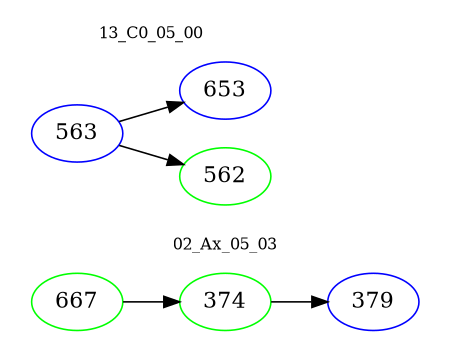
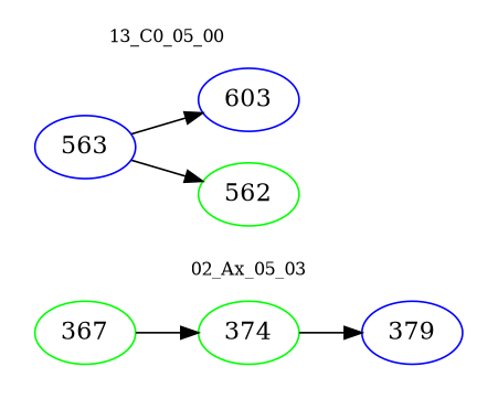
  digraph {
    rankdir=LR
    node [color=green]
    edge [color=black]
-   n1 [label=667]
+   n1 [label=367]
    n2 [label=374]
    n3 [color=blue label=379]
    n4 [label=562]
    n5 [color=blue label=563]
-   n6 [color=blue label=653]
+   n6 [color=blue label=603]
    subgraph cluster_1 {
      color=white
      fontsize=10
      label="02_Ax_05_03"
      n1
      n2
      n3
    }
    subgraph cluster_2 {
      color=white
      fontsize=10
      label="13_C0_05_00"
      n4
      n5
      n6
    }
    n1 -> n2
    n2 -> n3
    n5 -> n4
    n5 -> n6
  }
